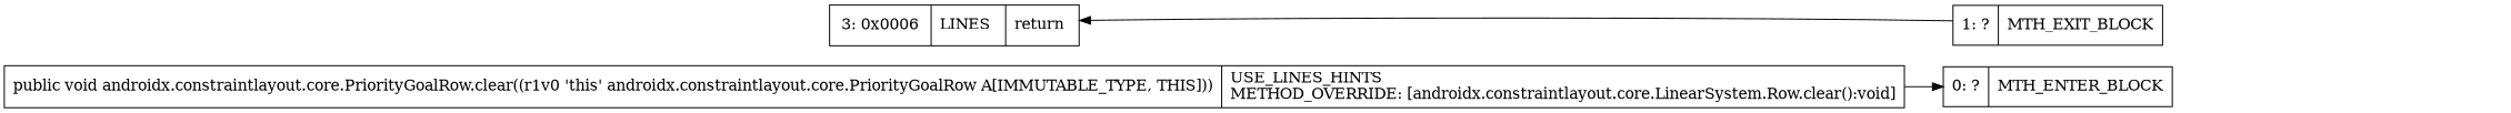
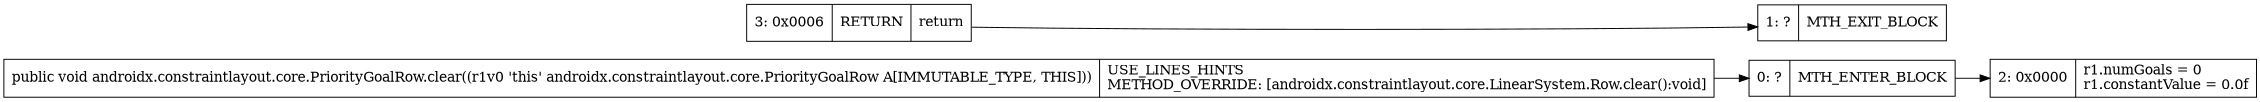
  digraph {
    rankdir=LR
    node [shape=record]
    n1 [label="{0\:\ ?|MTH_ENTER_BLOCK\l}"]
-   n3 [label="{3\:\ 0x0006|LINES\l|return\l}"]
+   n2 [label="{2\:\ 0x0000|r1.numGoals = 0\lr1.constantValue = 0.0f\l}"]
+   n3 [label="{3\:\ 0x0006|RETURN\l|return\l}"]
    n4 [label="{1\:\ ?|MTH_EXIT_BLOCK\l}"]
    n5 [label="{public void androidx.constraintlayout.core.PriorityGoalRow.clear((r1v0 'this' androidx.constraintlayout.core.PriorityGoalRow A[IMMUTABLE_TYPE, THIS]))  | USE_LINES_HINTS\lMETHOD_OVERRIDE: [androidx.constraintlayout.core.LinearSystem.Row.clear():void]\l}"]
-   n4 -> n3
+   n1 -> n2
+   n3 -> n4
    n5 -> n1
  }
